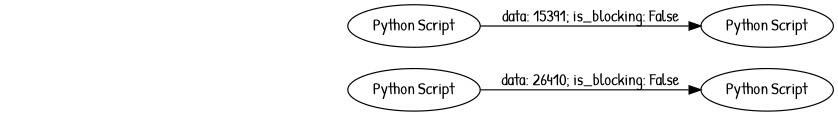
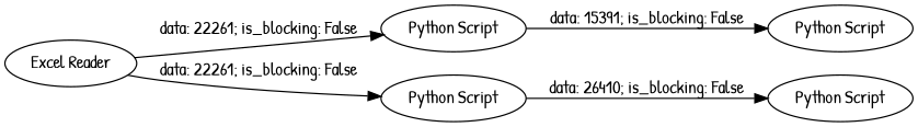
  digraph {
    rankdir=LR
    fontname="Patrick Hand"
    node [fontname="Patrick Hand"]
    edge [fontname="Patrick Hand"]
    n1 [label="Python Script"]
    n2 [label="Python Script"]
    n3 [label="Python Script"]
    n4 [label="Python Script"]
+   n5 [label="Excel Reader"]
    n1 -> n2 [label="data: 15391; is_blocking: False"]
    n4 -> n3 [label="data: 26410; is_blocking: False"]
+   n5 -> n1 [label="data: 22261; is_blocking: False"]
+   n5 -> n4 [label="data: 22261; is_blocking: False"]
  }
